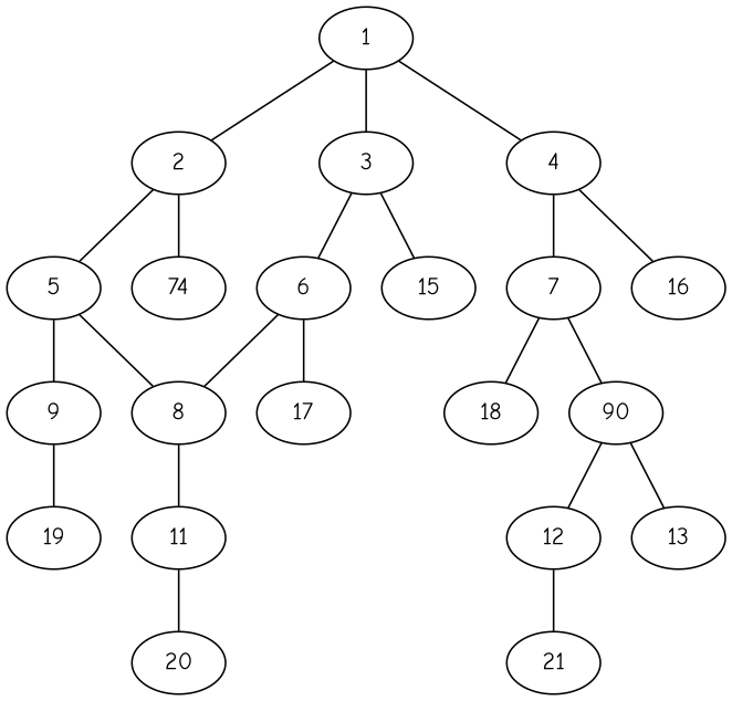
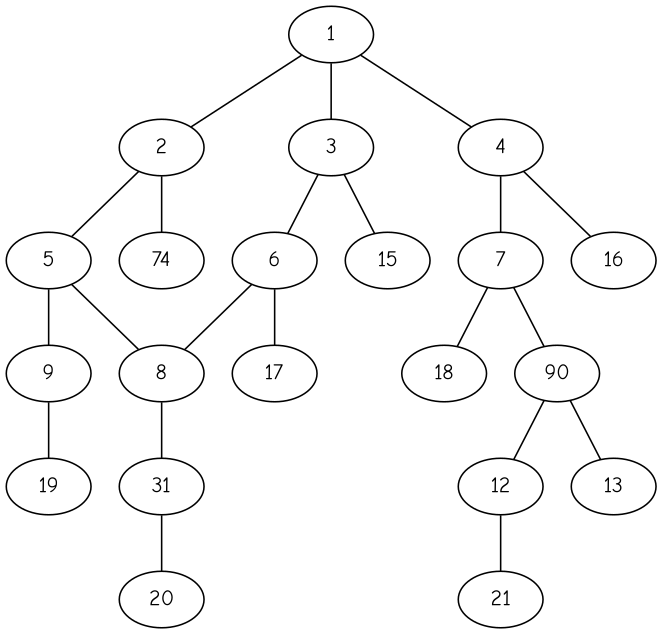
  graph {
    fontname="Comic Neue"
    node [chem=C fontname="Comic Neue"]
    edge [fontname="Comic Neue" valence=1]
    1
    2
    3
    4
    5
    n6 [chem=H label=74]
    6
    15 [chem=H]
    7
    16 [chem=H]
    8
    9 [chem=O]
    17 [chem=H]
    n14 [label=90]
    18 [chem=H]
-   11 [chem=O]
+   11 [chem=O label=31]
    19 [chem=H]
    12 [chem=O]
    13 [chem=O]
    20 [chem=H]
    21 [chem=H]
    1 -- 2 [valence=2]
    1 -- 3
    1 -- 4
    2 -- 5
    2 -- n6
    3 -- 6 [valence=2]
    3 -- 15
    4 -- 7 [valence=2]
    4 -- 16
    5 -- 8 [valence=2]
    5 -- 9
    6 -- 8
    6 -- 17
    7 -- n14
    7 -- 18
    8 -- 11
    9 -- 19
    n14 -- 12
    n14 -- 13 [valence=2]
    11 -- 20
    12 -- 21
  }
